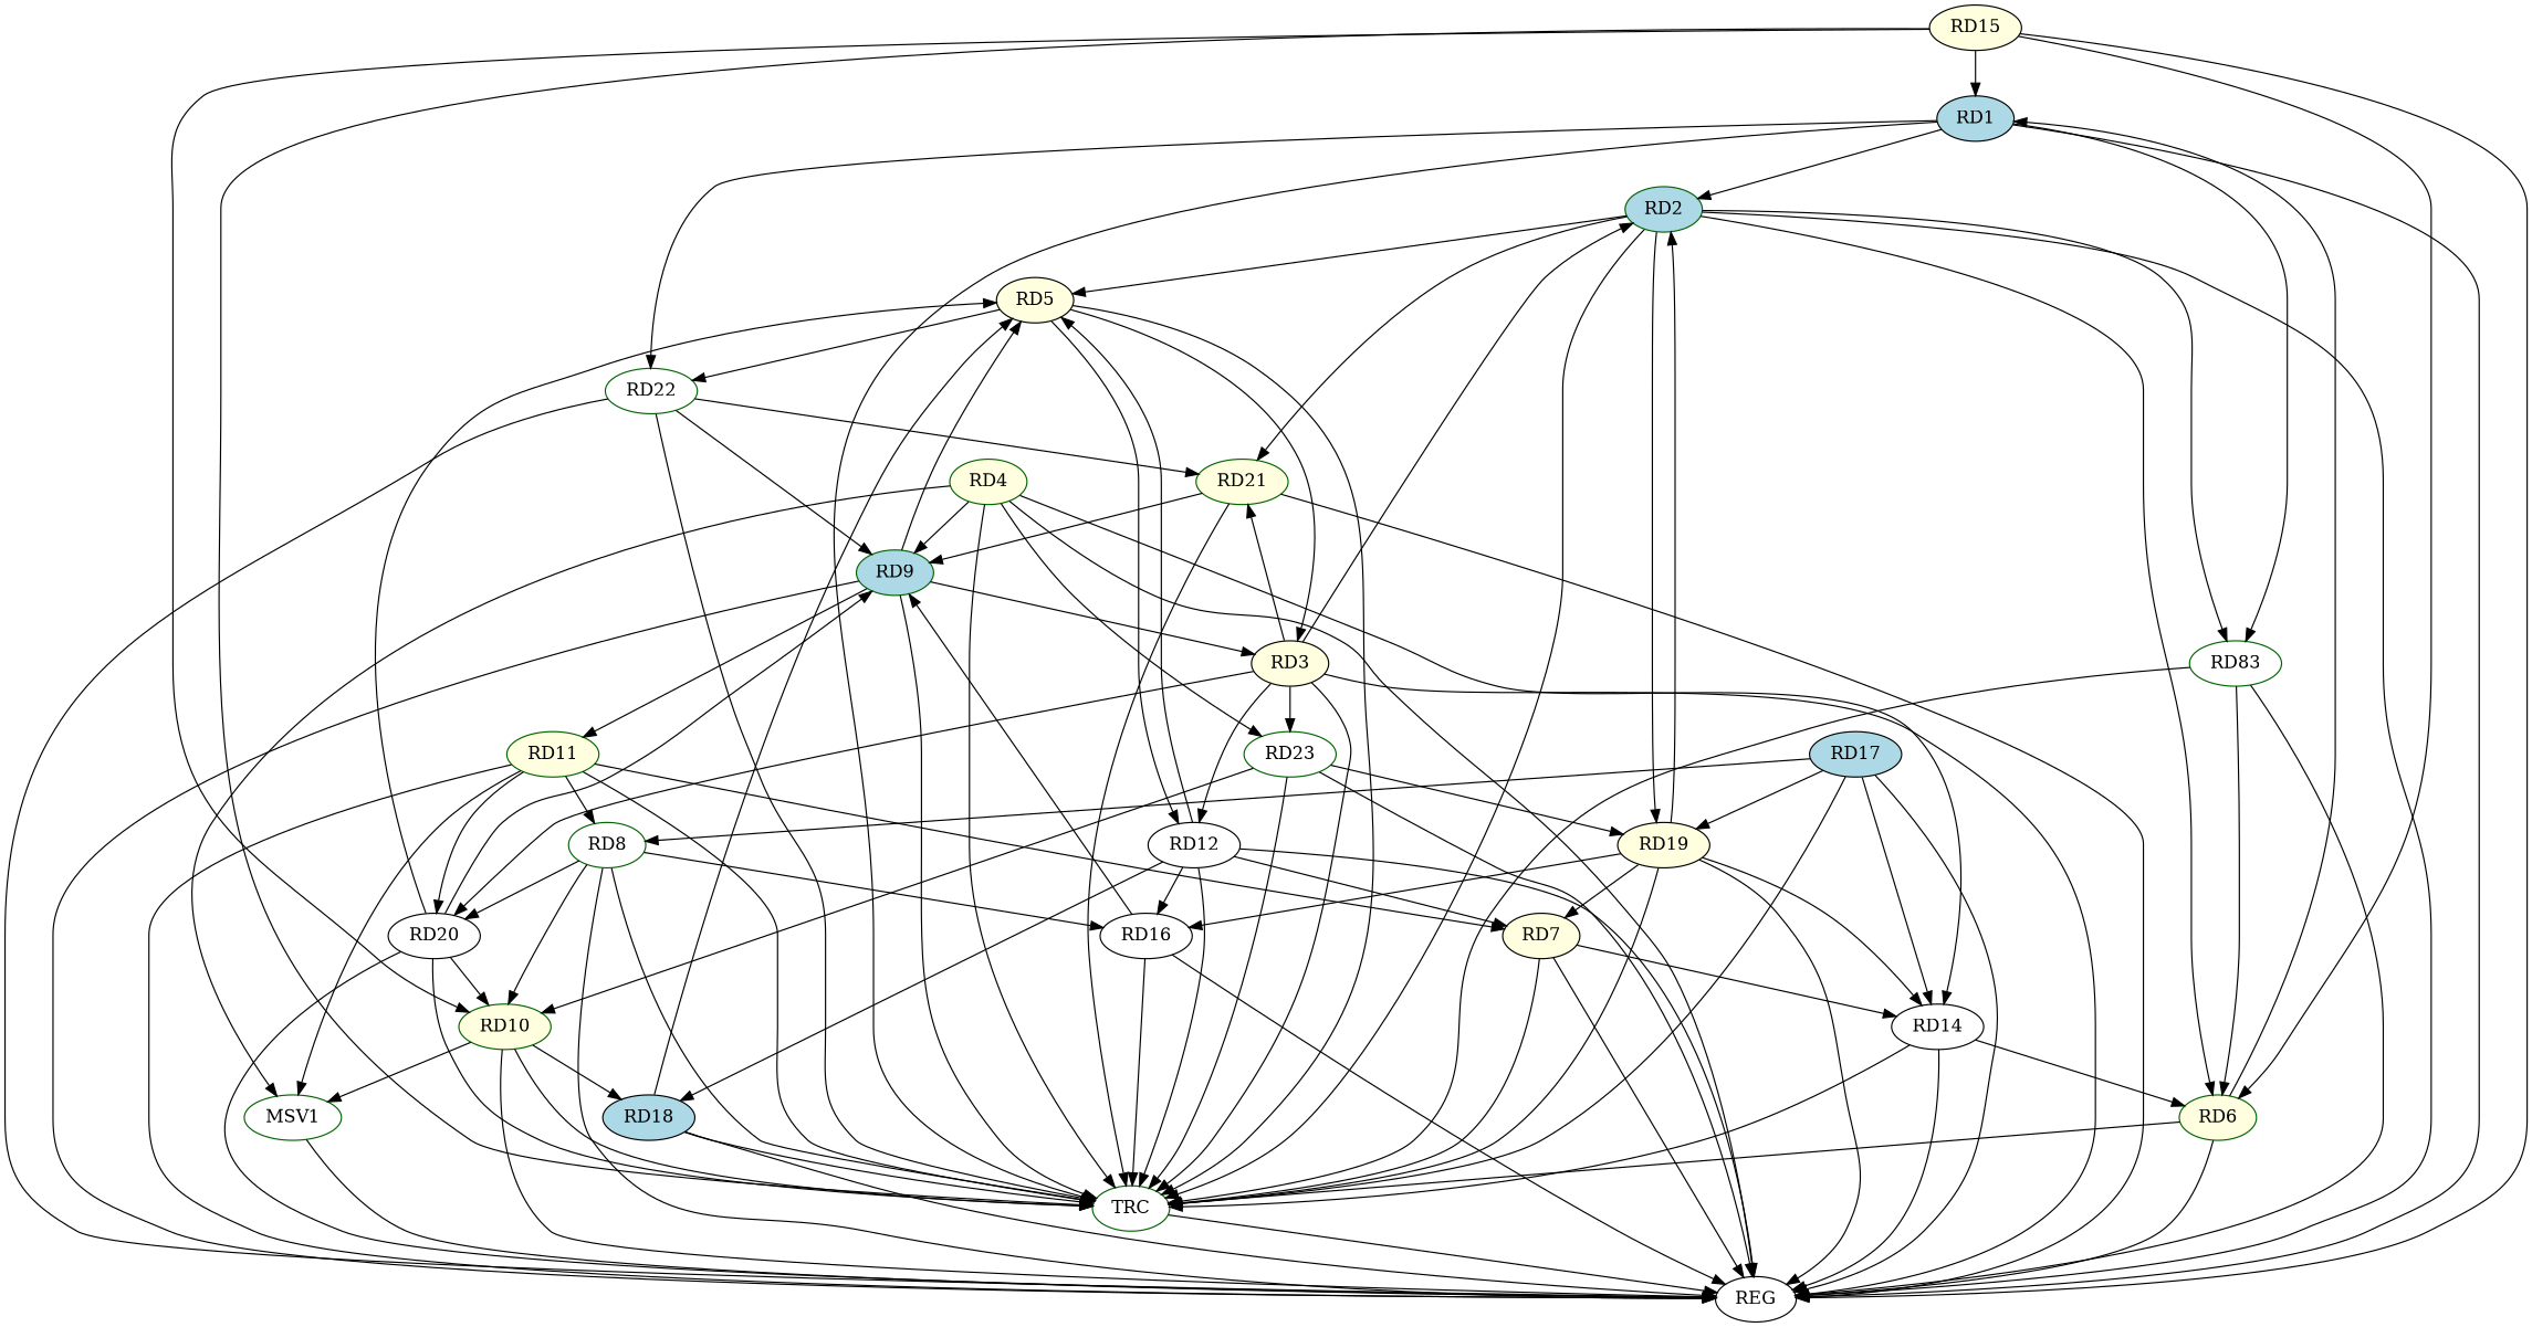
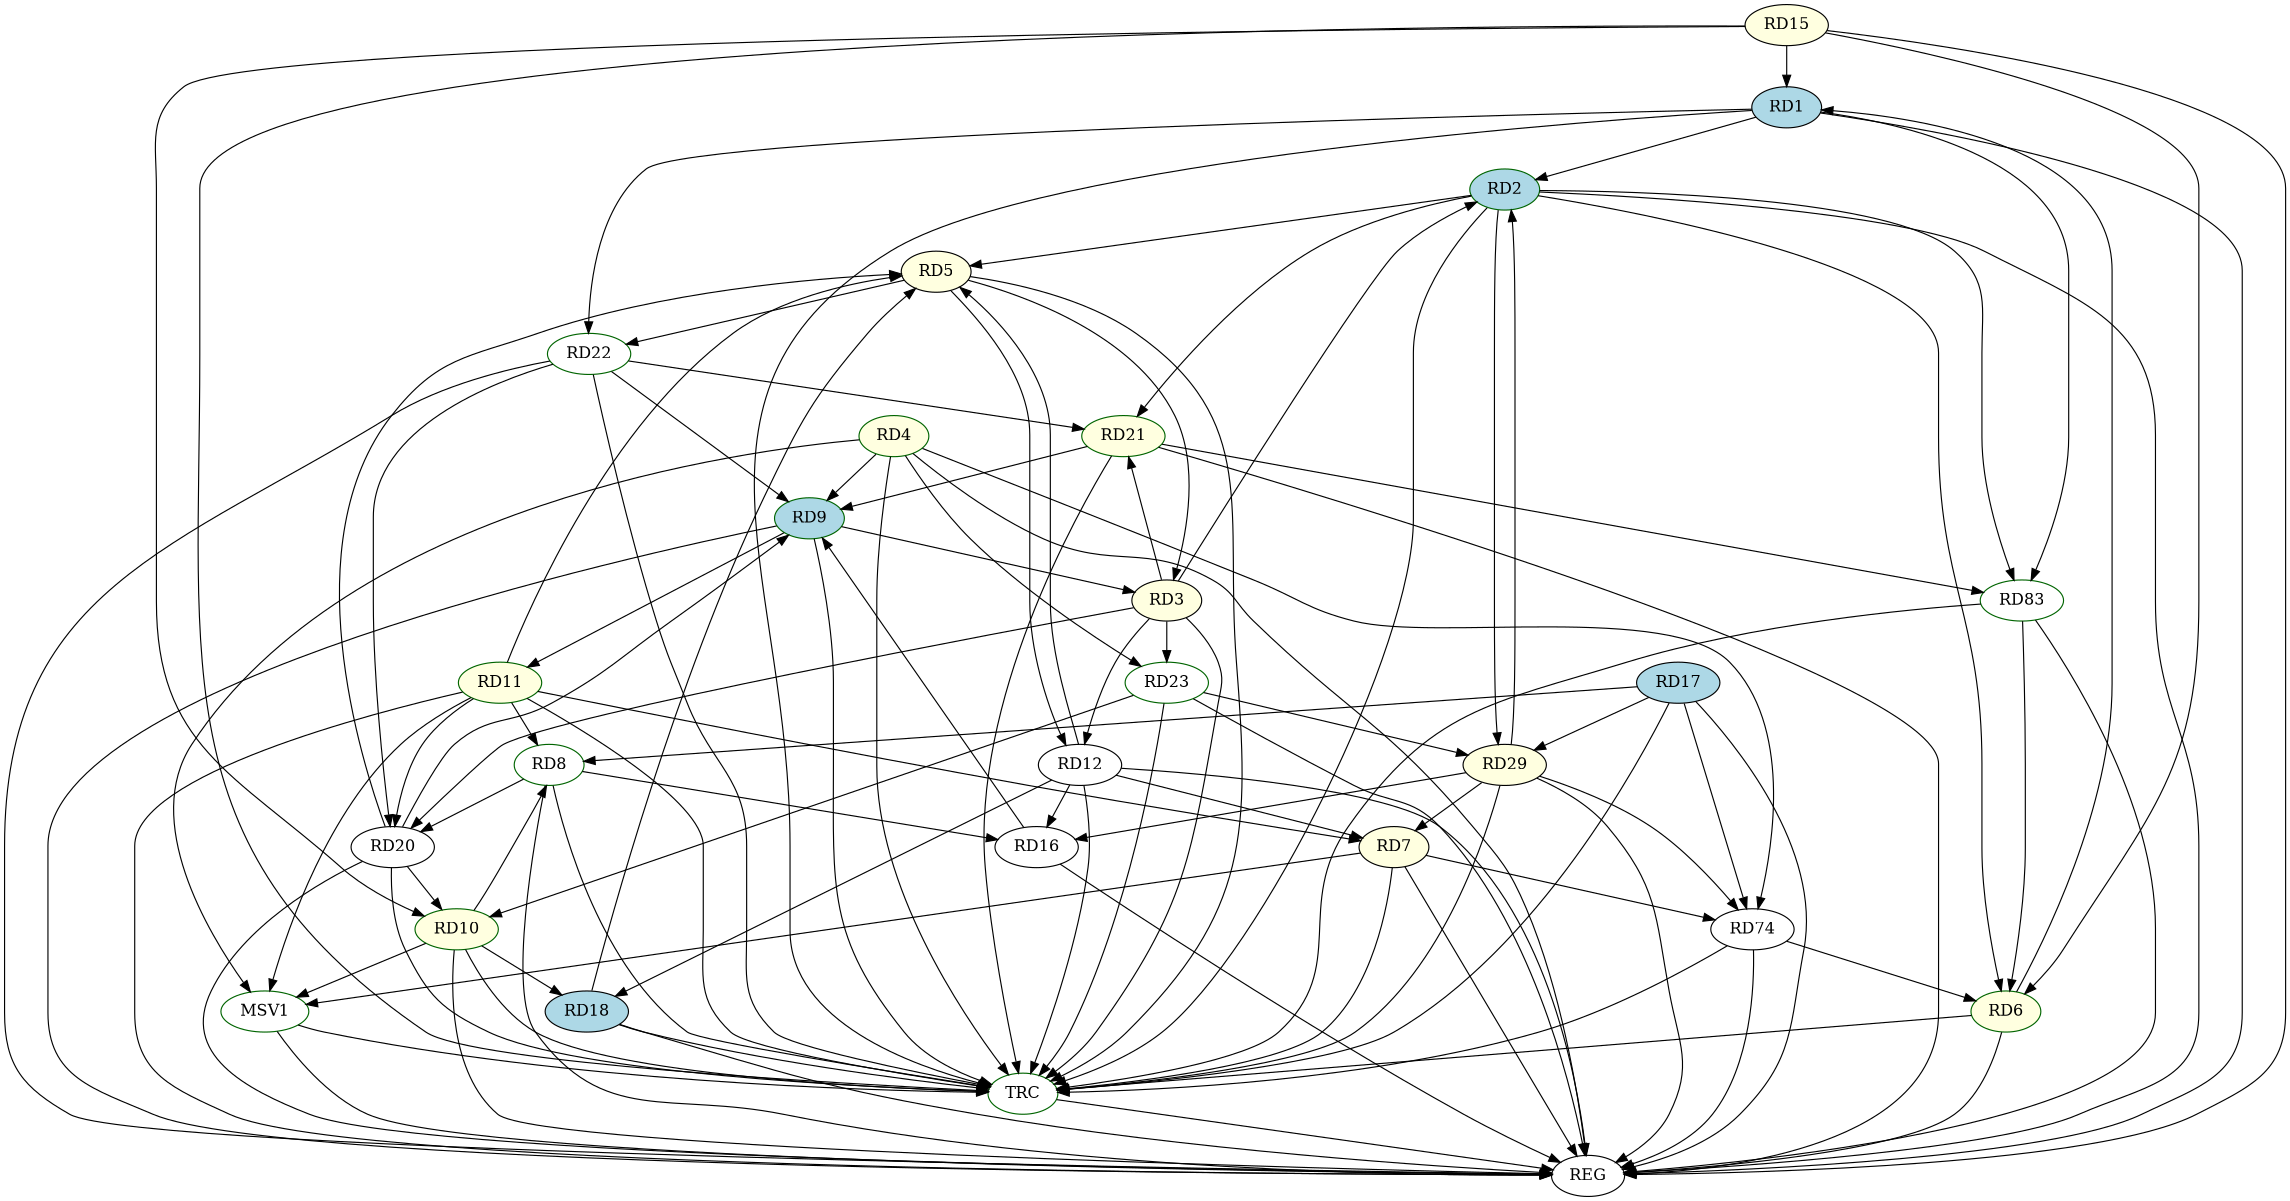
  strict digraph {
    node [color=black fillcolor=white style=filled]
    n1 [fillcolor=lightblue label=RD1]
    n2 [color=darkgreen fillcolor=lightblue label=RD2]
    n3 [color=darkgreen label=RD83]
    n4 [color=darkgreen label=RD22]
    n5 [label=REG]
    n6 [color=darkgreen label=TRC]
    n7 [fillcolor=lightyellow label=RD5]
    n8 [color=darkgreen fillcolor=lightyellow label=RD6]
-   n9 [fillcolor=lightyellow label=RD19]
+   n9 [fillcolor=lightyellow label=RD29]
    n10 [color=darkgreen fillcolor=lightyellow label=RD21]
    n11 [label=RD20]
    n12 [color=darkgreen fillcolor=lightblue label=RD9]
    n13 [fillcolor=lightyellow label=RD3]
    n14 [label=RD12]
-   n15 [label=RD14]
+   n15 [label=RD74]
    n16 [fillcolor=lightyellow label=RD7]
    n17 [label=RD16]
    n18 [color=darkgreen label=RD23]
    n19 [fillcolor=lightblue label=RD18]
    n20 [color=darkgreen fillcolor=lightyellow label=RD10]
    n21 [color=darkgreen fillcolor=lightyellow label=RD4]
    n22 [color=darkgreen label=MSV1]
    n23 [color=darkgreen fillcolor=lightyellow label=RD11]
    n24 [color=darkgreen label=RD8]
    n25 [fillcolor=lightyellow label=RD15]
    n26 [fillcolor=lightblue label=RD17]
    n1 -> n2
    n1 -> n3
    n1 -> n4
    n1 -> n5
    n1 -> n6
    n2 -> n3
    n2 -> n5
    n2 -> n6
    n2 -> n7
    n2 -> n8
    n2 -> n9
    n2 -> n10
    n3 -> n5
    n3 -> n6
    n3 -> n8
    n4 -> n5
    n4 -> n6
    n4 -> n10
+   n4 -> n11
    n4 -> n12
    n6 -> n5
    n7 -> n4
    n7 -> n6
    n7 -> n13
    n7 -> n14
    n8 -> n1
    n8 -> n5
    n8 -> n6
    n9 -> n2
    n9 -> n5
    n9 -> n6
    n9 -> n15
    n9 -> n16
    n9 -> n17
+   n10 -> n3
    n10 -> n5
    n10 -> n6
    n10 -> n12
    n11 -> n5
    n11 -> n6
    n11 -> n7
    n11 -> n12
    n11 -> n20
    n12 -> n5
    n12 -> n6
-   n12 -> n7
+   n23 -> n7
    n12 -> n13
    n12 -> n23
    n13 -> n2
-   n13 -> n5
    n13 -> n6
    n13 -> n10
    n13 -> n11
    n13 -> n14
    n13 -> n18
    n14 -> n5
    n14 -> n6
    n14 -> n7
    n14 -> n16
    n14 -> n17
    n14 -> n19
    n15 -> n5
    n15 -> n6
    n15 -> n8
    n16 -> n5
    n16 -> n6
    n16 -> n15
+   n16 -> n22
    n17 -> n5
-   n17 -> n6
+   n22 -> n6
    n17 -> n12
    n18 -> n5
    n18 -> n6
    n18 -> n9
    n18 -> n20
    n19 -> n5
    n19 -> n6
    n19 -> n7
    n20 -> n5
    n20 -> n6
    n20 -> n19
    n20 -> n22
-   n24 -> n20
+   n20 -> n24
    n21 -> n5
    n21 -> n6
    n21 -> n12
    n21 -> n15
    n21 -> n18
    n21 -> n22
    n22 -> n5
    n23 -> n5
    n23 -> n6
    n23 -> n11
    n23 -> n16
    n23 -> n22
    n23 -> n24
    n24 -> n5
    n24 -> n6
    n24 -> n11
    n24 -> n17
    n25 -> n1
    n25 -> n5
    n25 -> n6
    n25 -> n8
    n25 -> n20
    n26 -> n5
    n26 -> n6
    n26 -> n9
    n26 -> n15
    n26 -> n24
  }
